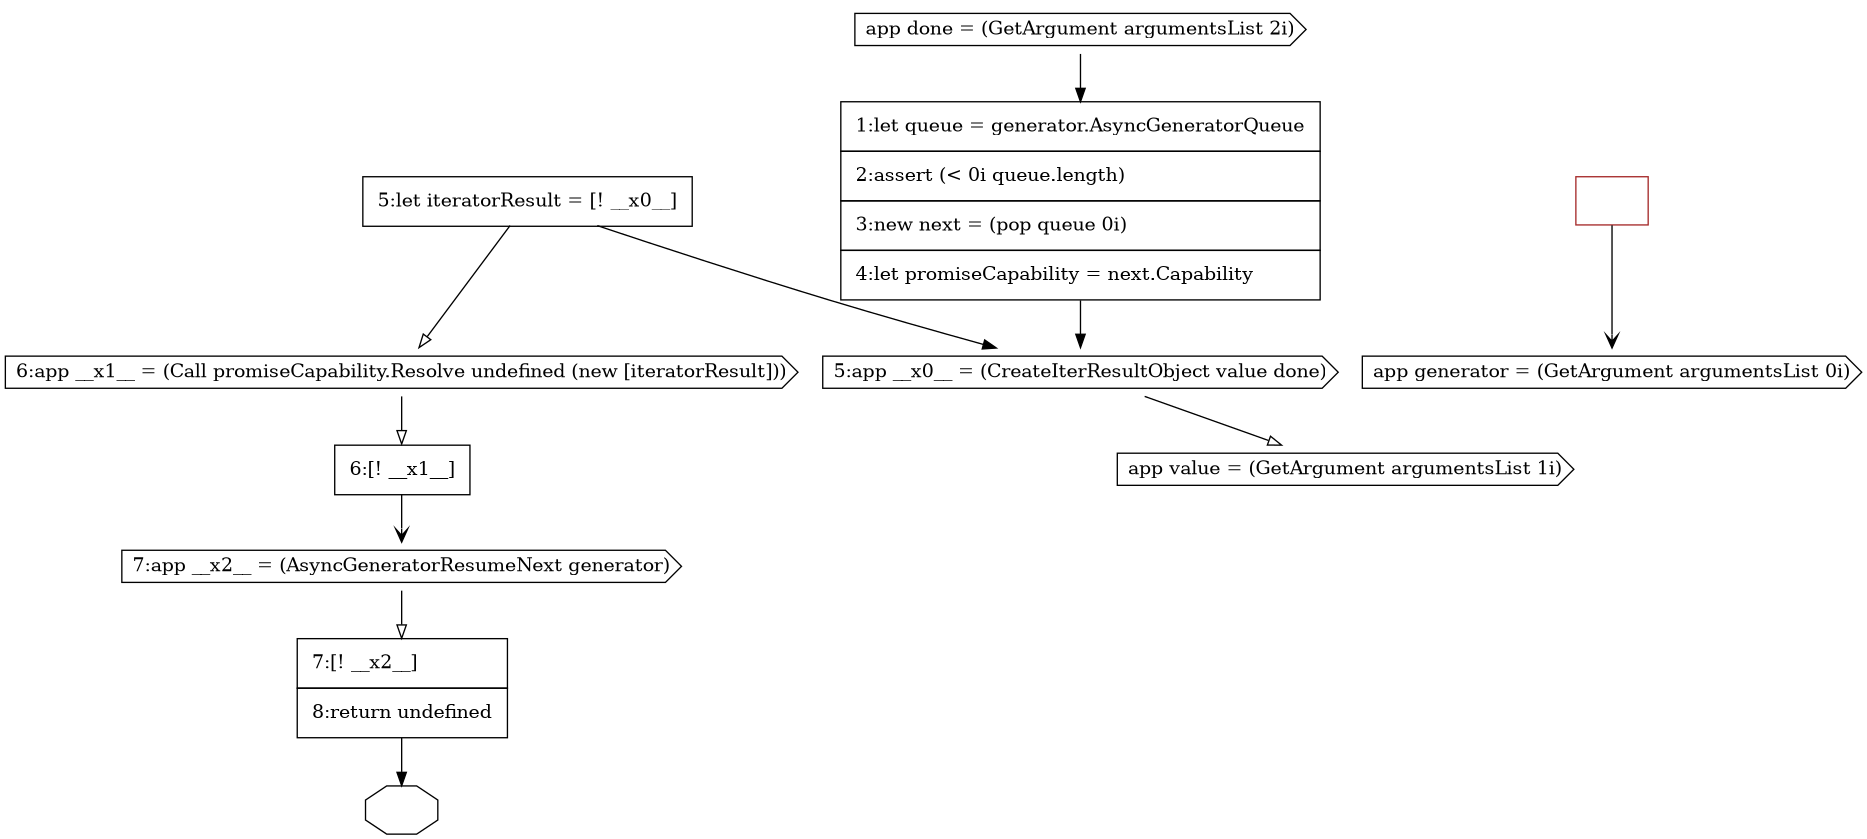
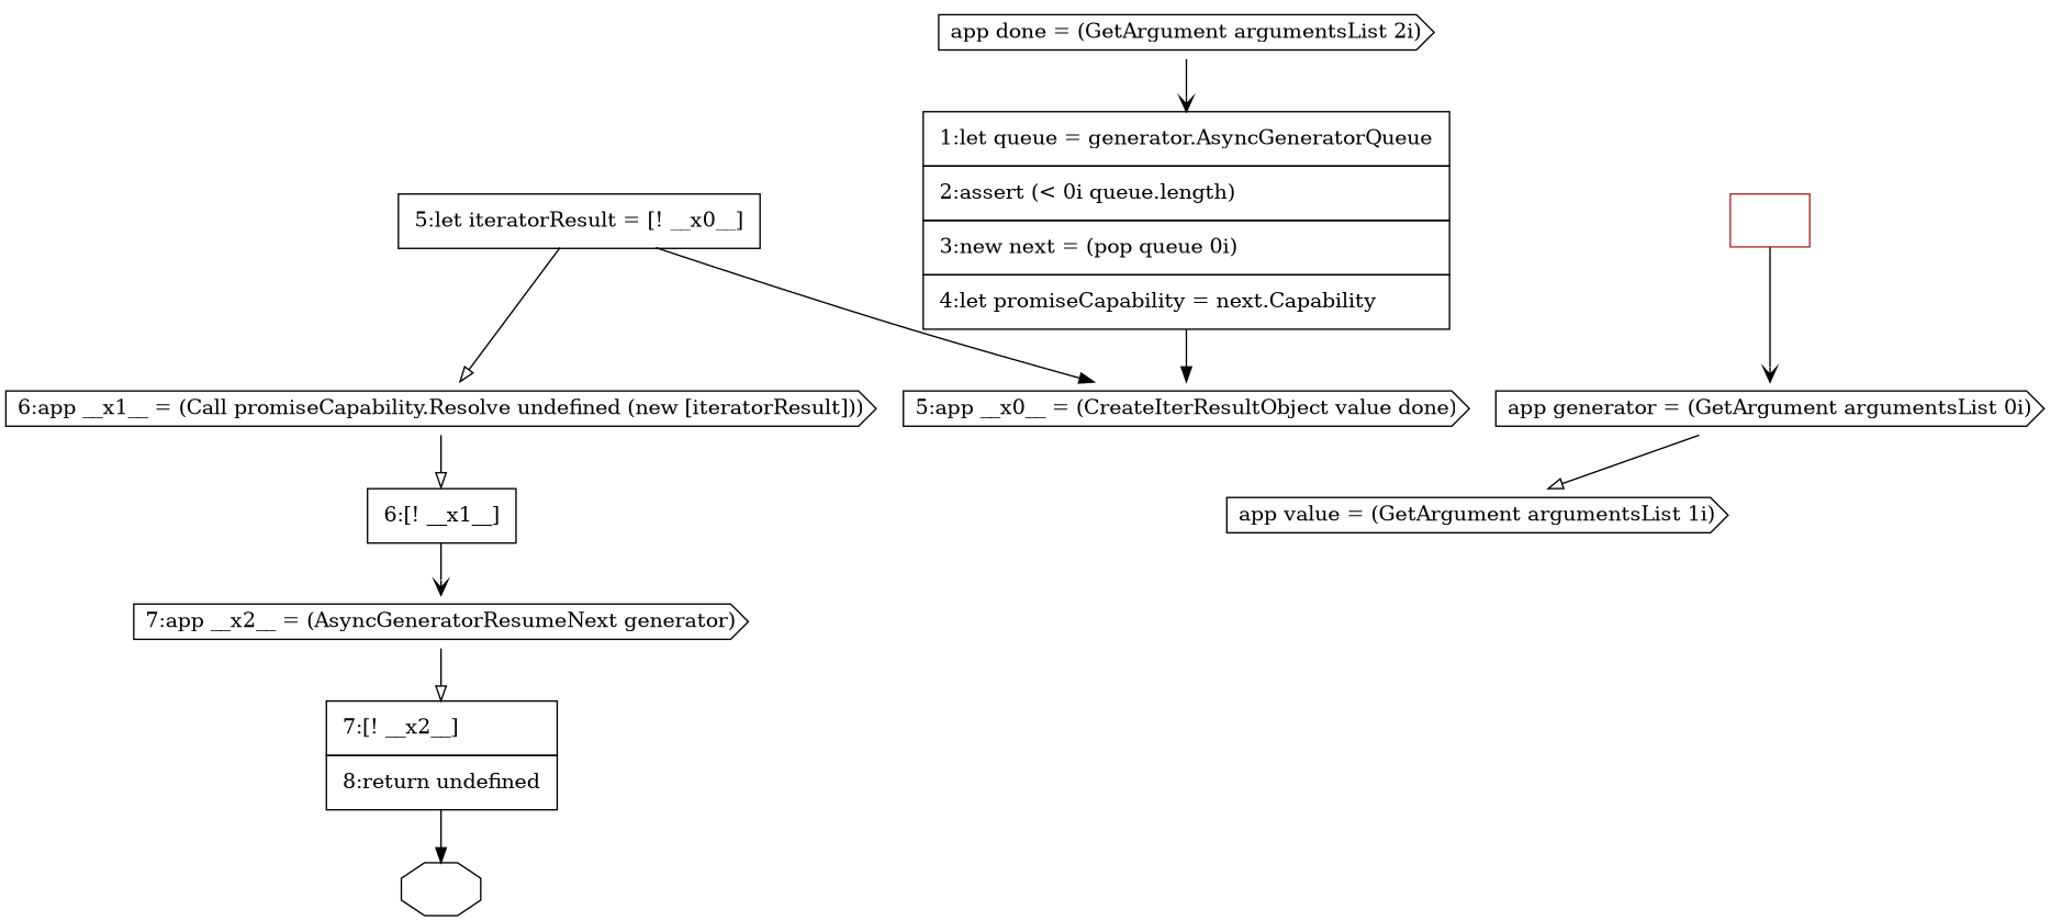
  digraph {
    node [color=black fillcolor=white shape=cds style=filled]
    edge [arrowhead=onormal color=black]
    n1 [label=<<font color="black">     <table border="0" cellborder="1" cellspacing="0" cellpadding="10">       <tr><td align="left">5:let iteratorResult = [! __x0__]</td></tr>     </table>   </font>> margin=0 shape=none]
    n2 [label=<<font color="black">6:app __x1__ = (Call promiseCapability.Resolve undefined (new [iteratorResult]))</font>>]
    n3 [label=<<font color="black">5:app __x0__ = (CreateIterResultObject value done)</font>>]
    n4 [label=<<font color="black">     <table border="0" cellborder="1" cellspacing="0" cellpadding="10">       <tr><td align="left">6:[! __x1__]</td></tr>     </table>   </font>> margin=0 shape=none]
    n5 [label=<<font color="black">app value = (GetArgument argumentsList 1i)</font>>]
    n6 [label=<<font color="black">app done = (GetArgument argumentsList 2i)</font>>]
    n7 [label=<<font color="black">     <table border="0" cellborder="1" cellspacing="0" cellpadding="10">       <tr><td align="left">1:let queue = generator.AsyncGeneratorQueue</td></tr>       <tr><td align="left">2:assert (&lt; 0i queue.length)</td></tr>       <tr><td align="left">3:new next = (pop queue 0i)</td></tr>       <tr><td align="left">4:let promiseCapability = next.Capability</td></tr>     </table>   </font>> margin=0 shape=none]
    n8 [label=<<font color="black">7:app __x2__ = (AsyncGeneratorResumeNext generator)</font>>]
    n9 [label=<<font color="black">     <table border="0" cellborder="1" cellspacing="0" cellpadding="10">       <tr><td align="left">7:[! __x2__]</td></tr>       <tr><td align="left">8:return undefined</td></tr>     </table>   </font>> margin=0 shape=none]
    n10 [label=" " shape=octagon]
    n11 [color=brown label=" " shape=box]
    n12 [label=<<font color="black">app generator = (GetArgument argumentsList 0i)</font>>]
    n1 -> n2
    n1 -> n3 [arrowhead=normal]
    n2 -> n4
    n4 -> n8 [arrowhead=vee]
-   n6 -> n7 [arrowhead=normal]
+   n6 -> n7 [arrowhead=vee]
    n7 -> n3 [arrowhead=normal]
    n8 -> n9
    n9 -> n10 [arrowhead=normal]
    n11 -> n12 [arrowhead=vee]
-   n3 -> n5
+   n12 -> n5
  }
